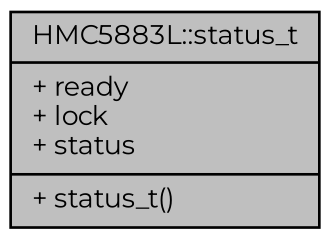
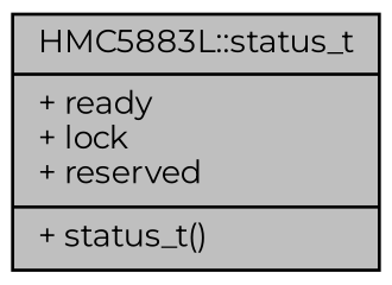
  digraph {
    fontname=Montserrat
-   n1 [color=black fillcolor=grey75 fontcolor=black fontname=Montserrat fontsize=10 height=0.2 label="{HMC5883L::status_t\n|+ ready\l+ lock\l+ status\l|+ status_t()\l}" shape=record style=filled width=0.4]
+   n1 [color=black fillcolor=grey75 fontcolor=black fontname=Montserrat fontsize=10 height=0.2 label="{HMC5883L::status_t\n|+ ready\l+ lock\l+ reserved\l|+ status_t()\l}" shape=record style=filled width=0.4]
  }
